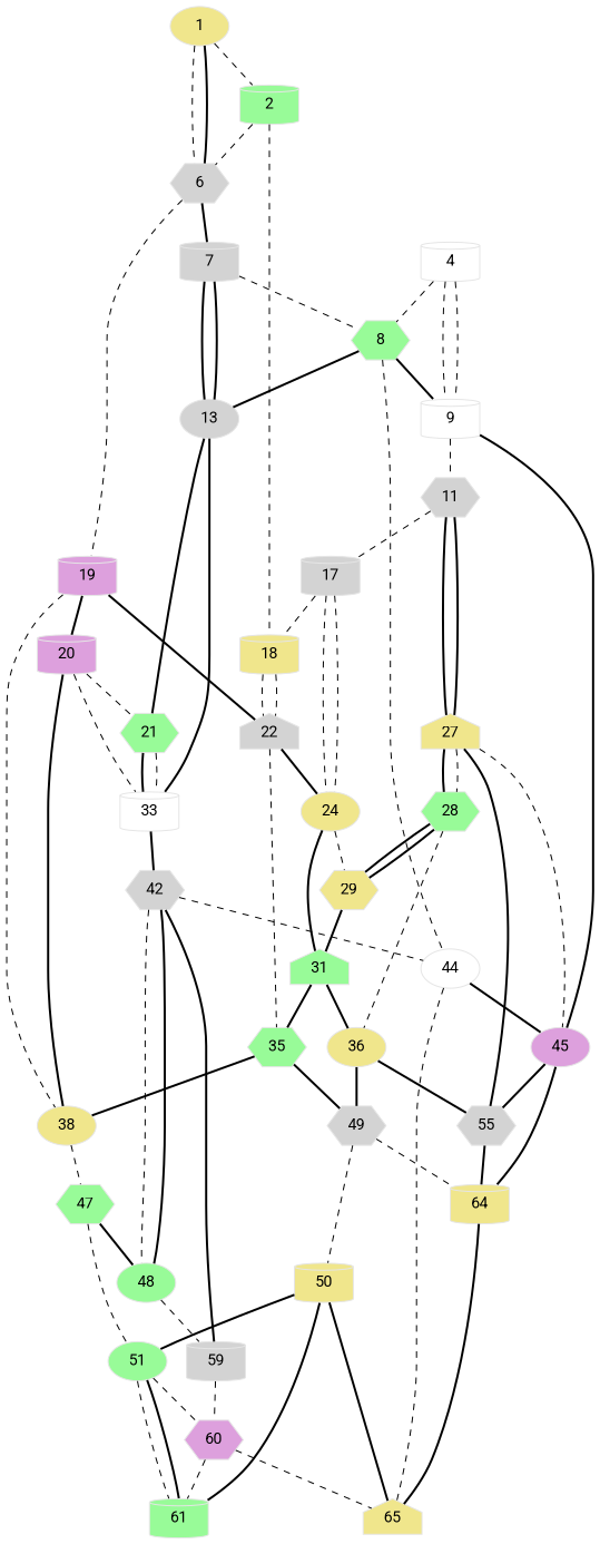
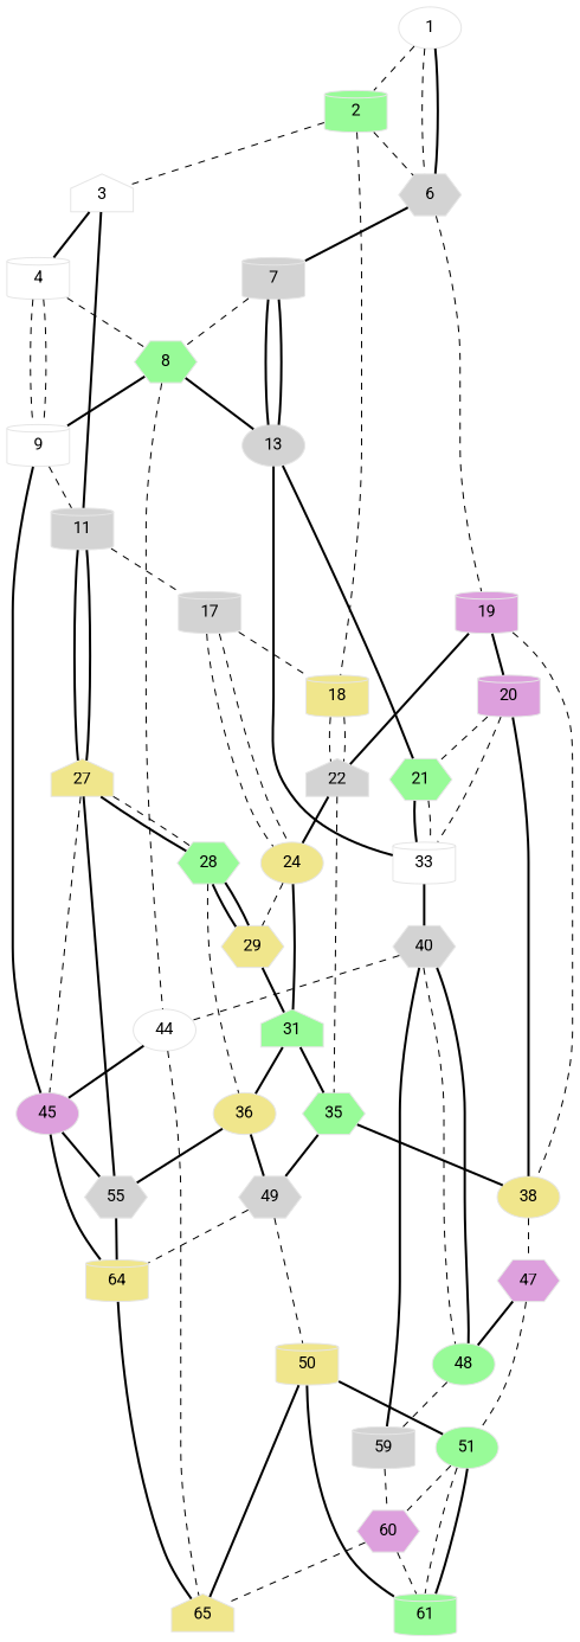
  graph {
    fontname=Roboto
    node [color=gray90 fillcolor=khaki fontname=Roboto shape=cylinder style=filled]
    edge [fontname=Roboto style=bold]
-   1 [shape=ellipse]
+   1 [fillcolor=white shape=ellipse]
    2 [fillcolor=palegreen super="+15"]
    6 [fillcolor=lightgrey shape=hexagon super="+16"]
+   3 [fillcolor=white shape=house]
    18
    7 [fillcolor=lightgrey]
    19 [fillcolor=plum super="+23"]
    4 [fillcolor=white super="+5"]
-   11 [fillcolor=lightgrey shape=hexagon super="+12"]
+   11 [fillcolor=lightgrey super="+12"]
    22 [fillcolor=lightgrey shape=house super="+26"]
    8 [fillcolor=palegreen shape=hexagon super="+10"]
    9 [fillcolor=white]
    17 [fillcolor=lightgrey]
    27 [shape=house super="+46"]
    13 [fillcolor=lightgrey shape=ellipse super="+14"]
    44 [fillcolor=white shape=ellipse]
    45 [fillcolor=plum shape=ellipse super="+68"]
    20 [fillcolor=plum super="+40"]
    38 [shape=ellipse super="+39"]
    21 [fillcolor=palegreen shape=hexagon]
    33 [fillcolor=white super="+41"]
    65 [shape=house super="+66"]
    55 [fillcolor=lightgrey shape=hexagon super="+56"]
    64 [super="+67"]
    24 [shape=ellipse super="+25"]
    28 [fillcolor=palegreen shape=hexagon super="+32"]
-   42 [fillcolor=lightgrey shape=hexagon super="+43"]
+   42 [fillcolor=lightgrey shape=hexagon super="+43" label=40]
    29 [shape=hexagon super="+30"]
    31 [fillcolor=palegreen shape=house super="+34"]
    35 [fillcolor=palegreen shape=hexagon super="+37"]
-   47 [fillcolor=palegreen shape=hexagon super="+53"]
+   47 [fillcolor=plum shape=hexagon super="+53"]
    49 [fillcolor=lightgrey shape=hexagon super="+58"]
    36 [shape=ellipse super="+57"]
    48 [fillcolor=palegreen shape=ellipse super="+54"]
    59 [fillcolor=lightgrey]
    50 [super="+63"]
    51 [fillcolor=palegreen shape=ellipse super="+52"]
    60 [fillcolor=plum shape=hexagon super="+62"]
    61 [fillcolor=palegreen]
    1 -- 2 [style=dashed]
    1 -- 6 [style=dashed]
    1 -- 6
    2 -- 6 [style=dashed]
+   2 -- 3 [style=dashed]
    2 -- 18 [style=dashed]
    6 -- 7
    6 -- 19 [style=dashed]
+   3 -- 4
+   3 -- 11
    18 -- 22 [style=dashed]
    18 -- 22 [style=dashed]
    7 -- 8 [style=dashed]
    7 -- 13
    7 -- 13
    19 -- 22
    19 -- 20
    19 -- 38 [style=dashed]
    4 -- 8 [style=dashed]
    4 -- 9 [style=dashed]
    4 -- 9 [style=dashed]
    11 -- 17 [style=dashed]
    11 -- 27
    11 -- 27
    22 -- 24
    22 -- 35 [style=dashed]
    8 -- 9
    8 -- 13
    8 -- 44 [style=dashed]
    9 -- 11 [style=dashed]
    9 -- 45
    17 -- 18 [style=dashed]
    17 -- 24 [style=dashed]
    17 -- 24 [style=dashed]
    27 -- 45 [style=dashed]
    27 -- 55
    27 -- 28
    27 -- 28 [style=dashed]
    13 -- 21
    13 -- 33
    44 -- 45
    44 -- 65 [style=dashed]
    45 -- 55
    45 -- 64
    20 -- 38
    20 -- 21 [style=dashed]
    20 -- 33 [style=dashed]
    38 -- 47 [style=dashed]
    21 -- 33
    21 -- 33 [style=dashed]
    33 -- 42
    55 -- 64
    64 -- 65
    24 -- 29 [style=dashed]
    24 -- 31
    28 -- 29 [weight=2]
    28 -- 29
    28 -- 36 [style=dashed]
    42 -- 44 [style=dashed]
    42 -- 48 [style=dashed]
    42 -- 48
    42 -- 59
    29 -- 31
    31 -- 35
    31 -- 36
    35 -- 38
    35 -- 49
    47 -- 48 [weight=2]
    47 -- 51 [style=dashed]
    49 -- 64 [style=dashed]
    49 -- 50 [style=dashed]
    36 -- 55
    36 -- 49
    48 -- 59 [style=dashed]
    59 -- 60 [style=dashed]
    50 -- 65
    50 -- 51
    50 -- 61
    51 -- 60 [style=dashed]
    51 -- 61 [style=dashed]
    51 -- 61
    60 -- 65 [style=dashed]
    60 -- 61 [style=dashed]
  }
